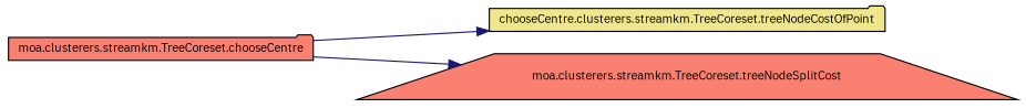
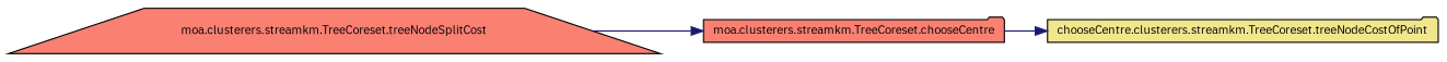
  digraph {
    fontname="IBM Plex Sans"
    rankdir=LR
    node [color=black fillcolor=salmon fontname="IBM Plex Sans" fontsize=10 shape=folder style=filled]
    edge [color=midnightblue fontname="IBM Plex Sans" fontsize=10 labelfontname=Helvetica labelfontsize=10 style=solid]
    n1 [fontcolor=black height=0.2 label="moa.clusterers.streamkm.TreeCoreset.chooseCentre" width=0.4]
    n2 [fillcolor=khaki height=0.2 label="chooseCentre.clusterers.streamkm.TreeCoreset.treeNodeCostOfPoint" width=0.4]
    n3 [height=0.2 label="moa.clusterers.streamkm.TreeCoreset.treeNodeSplitCost" shape=trapezium width=0.4]
    n1 -> n2
-   n1 -> n3
+   n3 -> n1
  }
